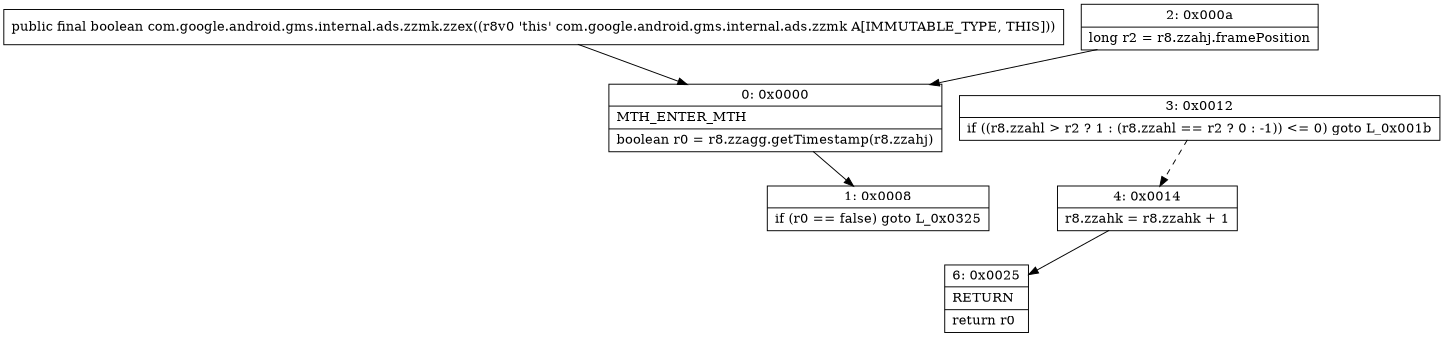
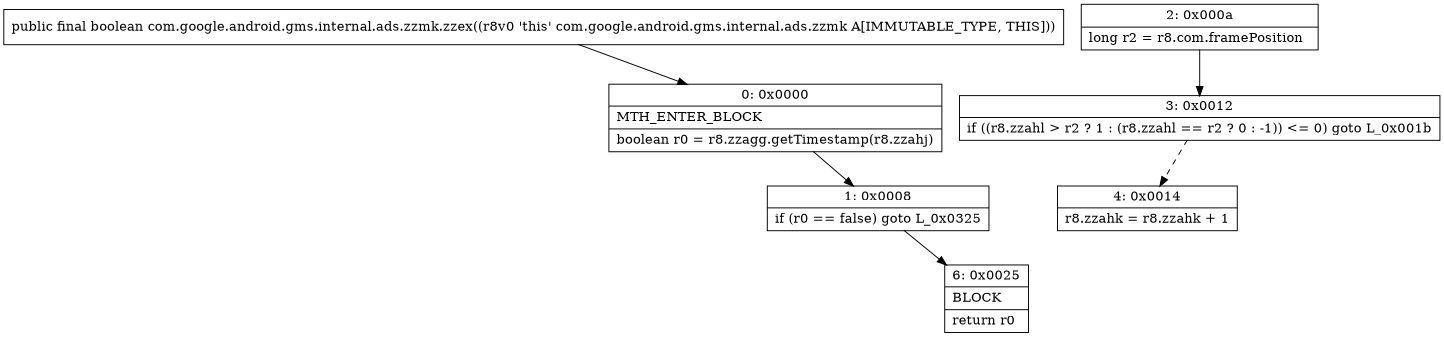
  digraph {
    node [shape=record]
-   n1 [label="{0\:\ 0x0000|MTH_ENTER_MTH\l|boolean r0 = r8.zzagg.getTimestamp(r8.zzahj)\l}"]
+   n1 [label="{0\:\ 0x0000|MTH_ENTER_BLOCK\l|boolean r0 = r8.zzagg.getTimestamp(r8.zzahj)\l}"]
    n2 [label="{1\:\ 0x0008|if (r0 == false) goto L_0x0325\l}"]
-   n3 [label="{6\:\ 0x0025|RETURN\l|return r0\l}"]
-   n4 [label="{2\:\ 0x000a|long r2 = r8.zzahj.framePosition\l}"]
+   n3 [label="{6\:\ 0x0025|BLOCK\l|return r0\l}"]
+   n4 [label="{2\:\ 0x000a|long r2 = r8.com.framePosition\l}"]
    n5 [label="{3\:\ 0x0012|if ((r8.zzahl \> r2 ? 1 : (r8.zzahl == r2 ? 0 : \-1)) \<= 0) goto L_0x001b\l}"]
    n6 [label="{4\:\ 0x0014|r8.zzahk = r8.zzahk + 1\l}"]
    n7 [label="{public final boolean com.google.android.gms.internal.ads.zzmk.zzex((r8v0 'this' com.google.android.gms.internal.ads.zzmk A[IMMUTABLE_TYPE, THIS])) }"]
    n1 -> n2
-   n6 -> n3
-   n4 -> n1
+   n2 -> n3
+   n4 -> n5
    n5 -> n6 [style=dashed]
    n7 -> n1
  }
